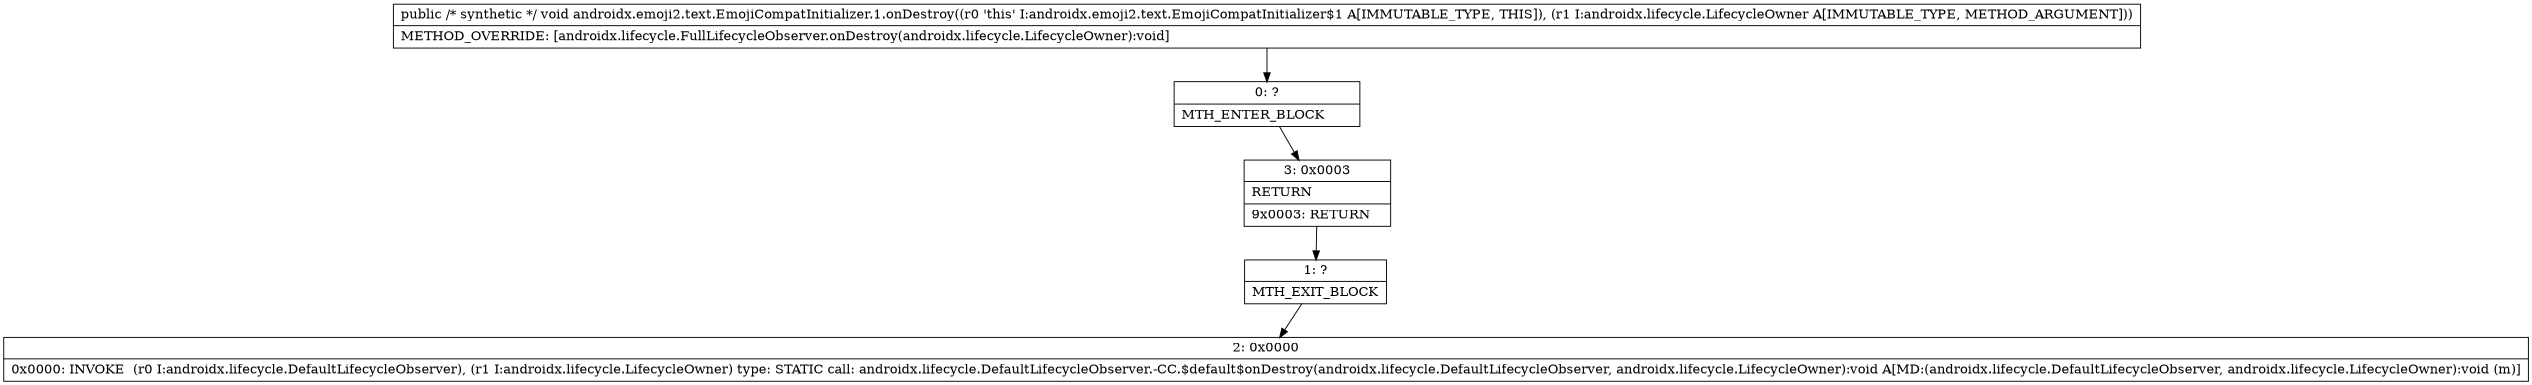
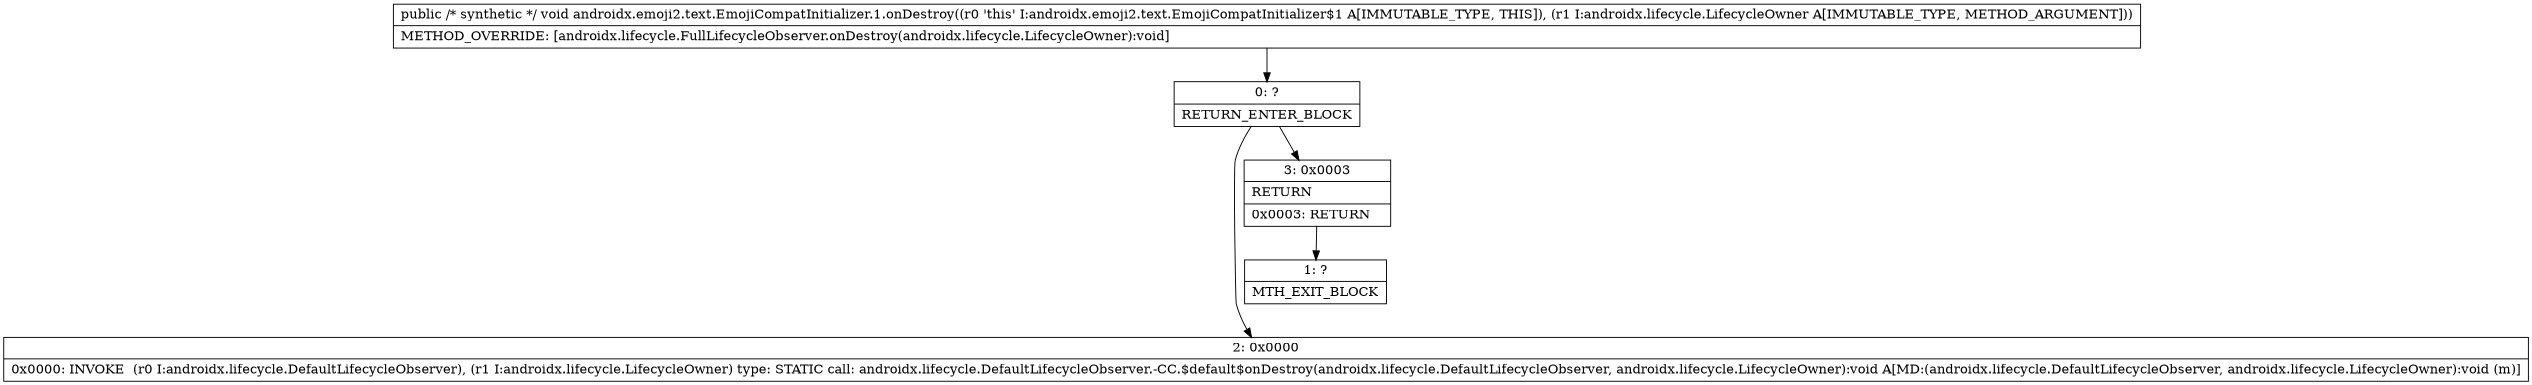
  digraph {
    node [shape=record]
-   n1 [label="{0\:\ ?|MTH_ENTER_BLOCK\l}"]
+   n1 [label="{0\:\ ?|RETURN_ENTER_BLOCK\l}"]
    n2 [label="{2\:\ 0x0000|0x0000: INVOKE  (r0 I:androidx.lifecycle.DefaultLifecycleObserver), (r1 I:androidx.lifecycle.LifecycleOwner) type: STATIC call: androidx.lifecycle.DefaultLifecycleObserver.\-CC.$default$onDestroy(androidx.lifecycle.DefaultLifecycleObserver, androidx.lifecycle.LifecycleOwner):void A[MD:(androidx.lifecycle.DefaultLifecycleObserver, androidx.lifecycle.LifecycleOwner):void (m)]\l}"]
-   n3 [label="{3\:\ 0x0003|RETURN\l|9x0003: RETURN   \l}"]
+   n3 [label="{3\:\ 0x0003|RETURN\l|0x0003: RETURN   \l}"]
    n4 [label="{1\:\ ?|MTH_EXIT_BLOCK\l}"]
    n5 [label="{public \/* synthetic *\/ void androidx.emoji2.text.EmojiCompatInitializer.1.onDestroy((r0 'this' I:androidx.emoji2.text.EmojiCompatInitializer$1 A[IMMUTABLE_TYPE, THIS]), (r1 I:androidx.lifecycle.LifecycleOwner A[IMMUTABLE_TYPE, METHOD_ARGUMENT]))  | METHOD_OVERRIDE: [androidx.lifecycle.FullLifecycleObserver.onDestroy(androidx.lifecycle.LifecycleOwner):void]\l}"]
-   n4 -> n2
+   n1 -> n2
    n1 -> n3
    n3 -> n4
    n5 -> n1
  }
